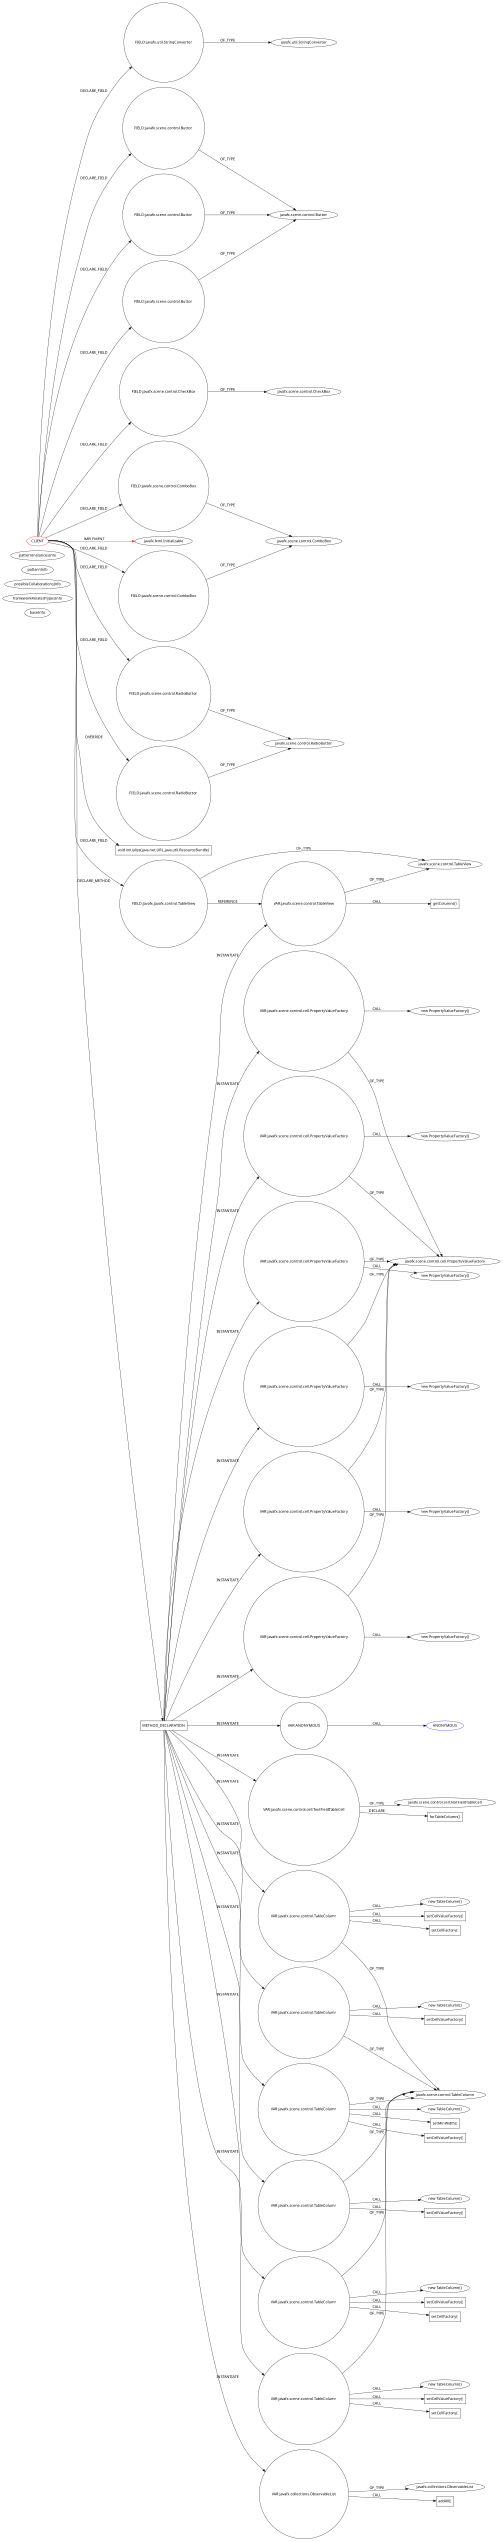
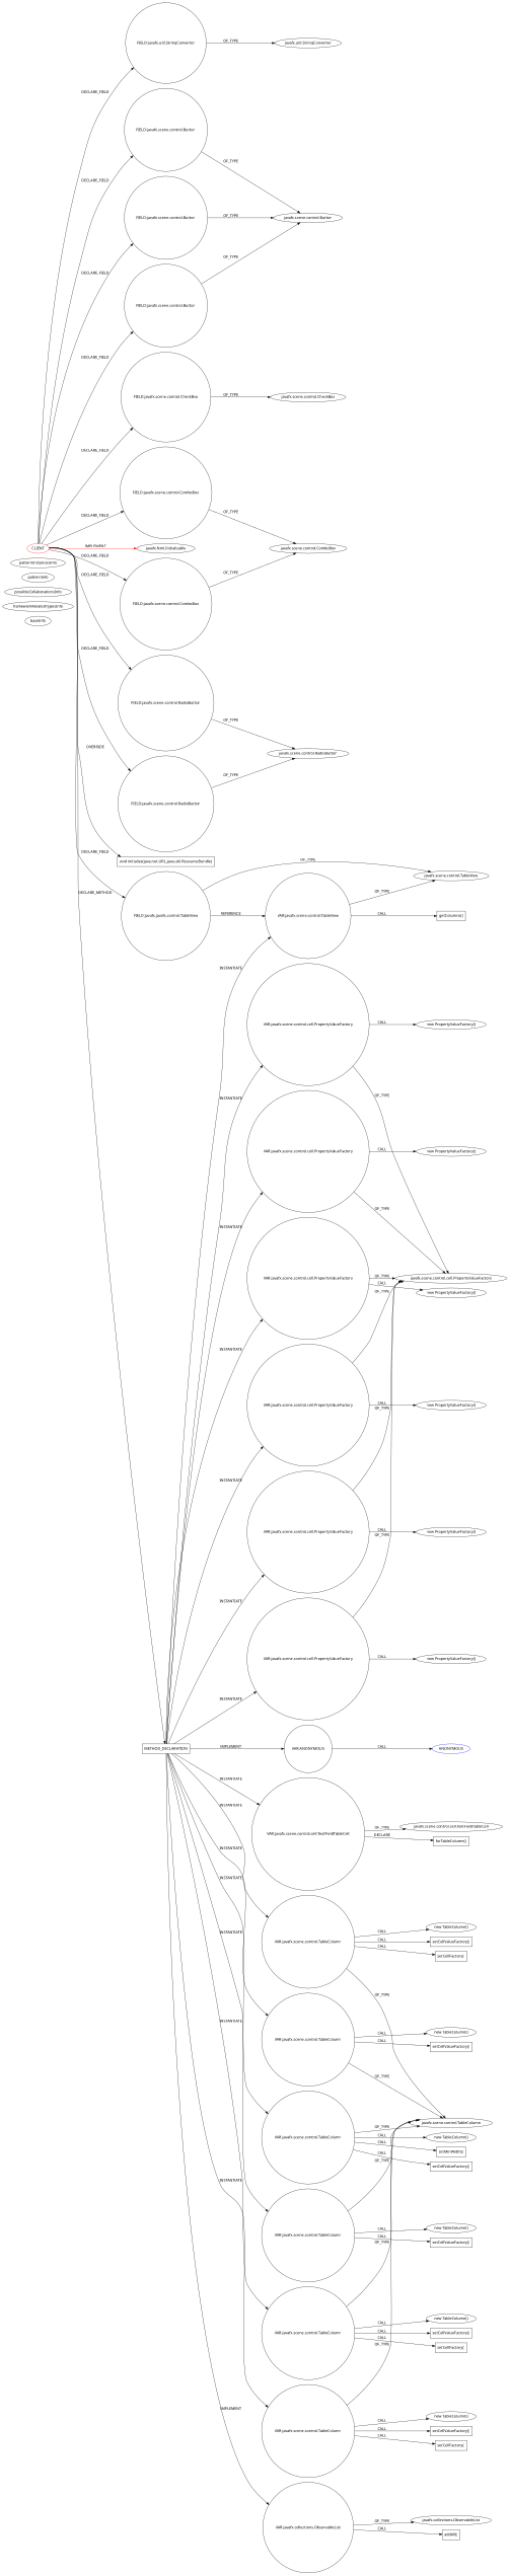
  digraph {
    fontname="Noto Sans"
    rankdir=LR
    node [fontname="Noto Sans" isFrameworkType=false vertexType=VARIABLE_EXPRESION]
    edge [fontname="Noto Sans"]
    baseInfo [category=pattern graphId=3871 isAnonymous=false possibleRelation=false isFrameworkType="" vertexType=""]
    frameworkRelatedTypesInfo [0="javafx.fxml.Initializable" isFrameworkType="" vertexType=""]
    possibleCollaborationsInfo [isFrameworkType="" vertexType=""]
    patternInfo [frequency=2.0 patternRootClient=0 isFrameworkType="" vertexType=""]
    patternInstancesInfo [0="bianconejo-CEFX~/bianconejo-CEFX/CEFX-master/src/cefx/CEPaiementAttenteController.java~CEPaiementAttenteController~2025" 1="bianconejo-CEFX~/bianconejo-CEFX/CEFX-master/src/cefx/CECommandeController.java~CECommandeController~2084" isFrameworkType="" vertexType=""]
    n6 [label="FIELD:javafx.util.StringConverter" shape=circle vertexType=FIELD_DECLARATION]
    n7 [label="javafx.util.StringConverter" vertexType=FRAMEWORK_CLASS_TYPE]
    n8 [color=red label=CLIENT vertexType=ROOT_CLIENT_CLASS_DECLARATION]
    n9 [label="FIELD:javafx.scene.control.Button" shape=circle vertexType=FIELD_DECLARATION]
    n10 [label="FIELD:javafx.scene.control.Button" shape=circle vertexType=FIELD_DECLARATION]
    n11 [label="FIELD:javafx.scene.control.Button" shape=circle vertexType=FIELD_DECLARATION]
    n12 [label="FIELD:javafx.scene.control.CheckBox" shape=circle vertexType=FIELD_DECLARATION]
    n13 [label="FIELD:javafx.scene.control.ComboBox" shape=circle vertexType=FIELD_DECLARATION]
    n14 [label="javafx.fxml.Initializable" vertexType=FRAMEWORK_INTERFACE_TYPE]
    n15 [label="FIELD:javafx.scene.control.ComboBox" shape=circle vertexType=FIELD_DECLARATION]
    n16 [label="FIELD:javafx.scene.control.RadioButton" shape=circle vertexType=FIELD_DECLARATION]
    n17 [label="FIELD:javafx.scene.control.RadioButton" shape=circle vertexType=FIELD_DECLARATION]
    n18 [label="void initialize(java.net.URL,java.util.ResourceBundle)" shape=box vertexType=OVERRIDING_METHOD_DECLARATION]
    n19 [label="FIELD:javafx.javafx.control.TableView" shape=circle vertexType=FIELD_DECLARATION]
    n20 [label=METHOD_DECLARATION shape=box vertexType=CLIENT_METHOD_DECLARATION]
    n21 [label="javafx.scene.control.Button" vertexType=FRAMEWORK_CLASS_TYPE]
    n22 [label="javafx.scene.control.CheckBox" vertexType=FRAMEWORK_CLASS_TYPE]
    n23 [label="javafx.scene.control.ComboBox" vertexType=FRAMEWORK_CLASS_TYPE]
    n24 [label="javafx.scene.control.RadioButton" vertexType=FRAMEWORK_CLASS_TYPE]
    n25 [label="javafx.scene.control.TableView" vertexType=FRAMEWORK_CLASS_TYPE]
    n26 [label="VAR:javafx.scene.control.TableView" shape=circle]
    n27 [label="VAR:javafx.scene.control.cell.PropertyValueFactory" shape=circle]
    n28 [label="VAR:javafx.scene.control.cell.PropertyValueFactory" shape=circle]
    n29 [label="VAR:javafx.scene.control.cell.PropertyValueFactory" shape=circle]
    n30 [label="VAR:javafx.scene.control.cell.PropertyValueFactory" shape=circle]
    n31 [label="VAR:javafx.scene.control.cell.PropertyValueFactory" shape=circle]
    n32 [label="VAR:javafx.scene.control.cell.PropertyValueFactory" shape=circle]
    n33 [label="VAR:ANONYMOUS" shape=circle]
    n34 [label="VAR:javafx.scene.control.cell.TextFieldTableCell" shape=circle]
    n35 [label="VAR:javafx.scene.control.TableColumn" shape=circle]
    n36 [label="VAR:javafx.scene.control.TableColumn" shape=circle]
    n37 [label="VAR:javafx.scene.control.TableColumn" shape=circle]
    n38 [label="VAR:javafx.scene.control.TableColumn" shape=circle]
    n39 [label="VAR:javafx.scene.control.TableColumn" shape=circle]
    n40 [label="VAR:javafx.scene.control.TableColumn" shape=circle]
    n41 [label="VAR:javafx.collections.ObservableList" shape=circle]
    n42 [label="javafx.collections.ObservableList" vertexType=FRAMEWORK_INTERFACE_TYPE]
    n43 [label="getColumns()" shape=box vertexType=INSIDE_CALL]
    n44 [label="new PropertyValueFactory()" vertexType=CONSTRUCTOR_CALL]
    n45 [label="javafx.scene.control.cell.PropertyValueFactory" vertexType=FRAMEWORK_CLASS_TYPE]
    n46 [label="new PropertyValueFactory()" vertexType=CONSTRUCTOR_CALL]
    n47 [label="new PropertyValueFactory()" vertexType=CONSTRUCTOR_CALL]
    n48 [label="new PropertyValueFactory()" vertexType=CONSTRUCTOR_CALL]
    n49 [label="new PropertyValueFactory()" vertexType=CONSTRUCTOR_CALL]
    n50 [label="new PropertyValueFactory()" vertexType=CONSTRUCTOR_CALL]
    n51 [color=blue label=ANONYMOUS vertexType=REFERENCE_ANONYMOUS_DECLARATION]
    n52 [label="javafx.scene.control.cell.TextFieldTableCell" vertexType=FRAMEWORK_CLASS_TYPE]
    n53 [label="forTableColumn()" shape=box vertexType=INSIDE_CALL]
    n54 [label="new TableColumn()" vertexType=CONSTRUCTOR_CALL]
    n55 [label="setCellValueFactory()" shape=box vertexType=INSIDE_CALL]
    n56 [label="setCellFactory()" shape=box vertexType=INSIDE_CALL]
    n57 [label="javafx.scene.control.TableColumn" vertexType=FRAMEWORK_CLASS_TYPE]
    n58 [label="new TableColumn()" vertexType=CONSTRUCTOR_CALL]
    n59 [label="setCellValueFactory()" shape=box vertexType=INSIDE_CALL]
    n60 [label="new TableColumn()" vertexType=CONSTRUCTOR_CALL]
    n61 [label="setMinWidth()" shape=box vertexType=INSIDE_CALL]
    n62 [label="setCellValueFactory()" shape=box vertexType=INSIDE_CALL]
    n63 [label="new TableColumn()" vertexType=CONSTRUCTOR_CALL]
    n64 [label="setCellValueFactory()" shape=box vertexType=INSIDE_CALL]
    n65 [label="new TableColumn()" vertexType=CONSTRUCTOR_CALL]
    n66 [label="setCellValueFactory()" shape=box vertexType=INSIDE_CALL]
    n67 [label="setCellFactory()" shape=box vertexType=INSIDE_CALL]
    n68 [label="new TableColumn()" vertexType=CONSTRUCTOR_CALL]
    n69 [label="setCellValueFactory()" shape=box vertexType=INSIDE_CALL]
    n70 [label="setCellFactory()" shape=box vertexType=INSIDE_CALL]
    n71 [label="addAll()" shape=box vertexType=INSIDE_CALL]
    n6 -> n7 [label=OF_TYPE]
    n8 -> n6 [label=DECLARE_FIELD]
    n8 -> n9 [label=DECLARE_FIELD]
    n8 -> n10 [label=DECLARE_FIELD]
    n8 -> n11 [label=DECLARE_FIELD]
    n8 -> n12 [label=DECLARE_FIELD]
    n8 -> n13 [label=DECLARE_FIELD]
    n8 -> n14 [color=red label=IMPLEMENT]
    n8 -> n15 [label=DECLARE_FIELD]
    n8 -> n16 [label=DECLARE_FIELD]
    n8 -> n17 [label=DECLARE_FIELD]
    n8 -> n18 [label=OVERRIDE]
    n8 -> n19 [label=DECLARE_FIELD]
    n8 -> n20 [label=DECLARE_METHOD]
    n9 -> n21 [label=OF_TYPE]
    n10 -> n21 [label=OF_TYPE]
    n11 -> n21 [label=OF_TYPE]
    n12 -> n22 [label=OF_TYPE]
    n13 -> n23 [label=OF_TYPE]
    n15 -> n23 [label=OF_TYPE]
    n16 -> n24 [label=OF_TYPE]
    n17 -> n24 [label=OF_TYPE]
    n19 -> n25 [label=OF_TYPE]
    n19 -> n26 [label=REFERENCE]
    n20 -> n26 [label=INSTANTIATE]
    n20 -> n27 [label=INSTANTIATE]
    n20 -> n28 [label=INSTANTIATE]
    n20 -> n29 [label=INSTANTIATE]
    n20 -> n30 [label=INSTANTIATE]
    n20 -> n31 [label=INSTANTIATE]
    n20 -> n32 [label=INSTANTIATE]
-   n20 -> n33 [label=INSTANTIATE]
+   n20 -> n33 [label=IMPLEMENT]
    n20 -> n34 [label=INSTANTIATE]
    n20 -> n35 [label=INSTANTIATE]
    n20 -> n36 [label=INSTANTIATE]
    n20 -> n37 [label=INSTANTIATE]
    n20 -> n38 [label=INSTANTIATE]
    n20 -> n39 [label=INSTANTIATE]
    n20 -> n40 [label=INSTANTIATE]
-   n20 -> n41 [label=INSTANTIATE]
+   n20 -> n41 [label=IMPLEMENT]
    n26 -> n25 [label=OF_TYPE]
    n26 -> n43 [label=CALL]
    n27 -> n44 [label=CALL]
    n27 -> n45 [label=OF_TYPE]
    n28 -> n45 [label=OF_TYPE]
    n28 -> n46 [label=CALL]
    n29 -> n45 [label=OF_TYPE]
    n29 -> n47 [label=CALL]
    n30 -> n45 [label=OF_TYPE]
    n30 -> n48 [label=CALL]
    n31 -> n45 [label=OF_TYPE]
    n31 -> n49 [label=CALL]
    n32 -> n45 [label=OF_TYPE]
    n32 -> n50 [label=CALL]
    n33 -> n51 [label=CALL]
    n34 -> n52 [label=OF_TYPE]
    n34 -> n53 [label=DECLARE]
    n35 -> n54 [label=CALL]
    n35 -> n55 [label=CALL]
    n35 -> n56 [label=CALL]
    n35 -> n57 [label=OF_TYPE]
    n36 -> n57 [label=OF_TYPE]
    n36 -> n58 [label=CALL]
    n36 -> n59 [label=CALL]
    n37 -> n57 [label=OF_TYPE]
    n37 -> n60 [label=CALL]
    n37 -> n61 [label=CALL]
    n37 -> n62 [label=CALL]
    n38 -> n57 [label=OF_TYPE]
    n38 -> n63 [label=CALL]
    n38 -> n64 [label=CALL]
    n39 -> n57 [label=OF_TYPE]
    n39 -> n65 [label=CALL]
    n39 -> n66 [label=CALL]
    n39 -> n67 [label=CALL]
    n40 -> n57 [label=OF_TYPE]
    n40 -> n68 [label=CALL]
    n40 -> n69 [label=CALL]
    n40 -> n70 [label=CALL]
    n41 -> n42 [label=OF_TYPE]
    n41 -> n71 [label=CALL]
  }
